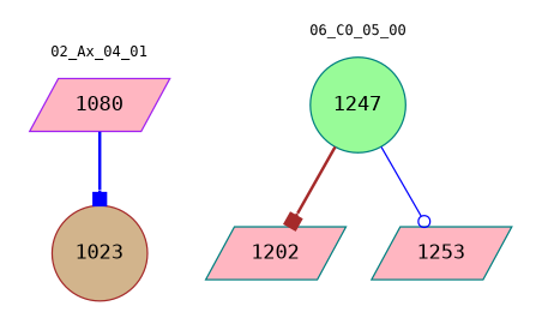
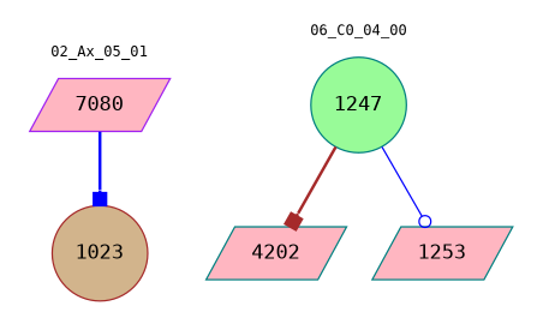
  digraph {
    fontname="DejaVu Sans Mono"
    node [color=teal fillcolor=lightpink fontname="DejaVu Sans Mono" shape=parallelogram style=filled]
    edge [arrowhead=box color=blue fontname="DejaVu Sans Mono" style=bold]
-   n1 [color=purple label=1080]
+   n1 [color=purple label=7080]
    n2 [color=brown fillcolor=tan label=1023 shape=circle]
    n3 [fillcolor=palegreen label=1247 shape=circle]
-   n4 [label=1202]
+   n4 [label=4202]
    n5 [label=1253]
    subgraph cluster_1 {
      color=white
      fontsize=10
-     label="02_Ax_04_01"
+     label="02_Ax_05_01"
      n1
      n2
    }
    subgraph cluster_2 {
      color=white
      fontsize=10
-     label="06_C0_05_00"
+     label="06_C0_04_00"
      n3
      n4
      n5
    }
    n1 -> n2
    n3 -> n4 [color=brown]
    n3 -> n5 [arrowhead=odot style=solid]
  }
